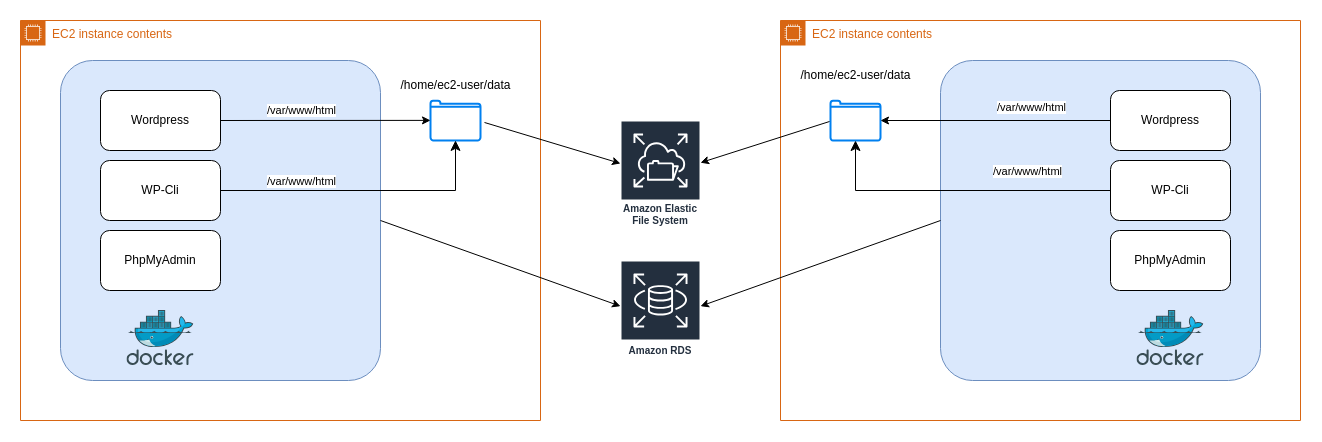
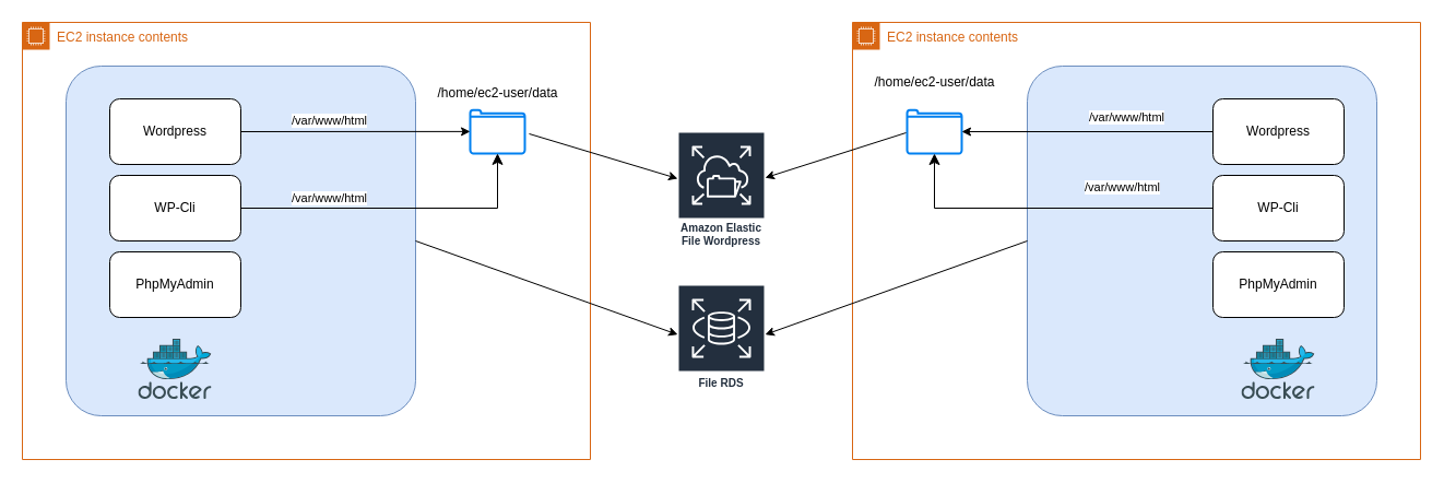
  <mxCell id="0" />
  <mxCell id="1" parent="0" />
  <mxCell id="2" value="EC2 instance contents" style="points=[[0,0],[0.25,0],[0.5,0],[0.75,0],[1,0],[1,0.25],[1,0.5],[1,0.75],[1,1],[0.75,1],[0.5,1],[0.25,1],[0,1],[0,0.75],[0,0.5],[0,0.25]];outlineConnect=0;gradientColor=none;html=1;whiteSpace=wrap;fontSize=12;fontStyle=0;container=1;pointerEvents=0;collapsible=0;recursiveResize=0;shape=mxgraph.aws4.group;grIcon=mxgraph.aws4.group_ec2_instance_contents;strokeColor=#D86613;fillColor=none;verticalAlign=top;align=left;spacingLeft=30;fontColor=#D86613;dashed=0;" vertex="1" parent="1"><mxGeometry x="20" y="20" width="520" height="400" as="geometry" /></mxCell>
  <mxCell id="3" value="" style="rounded=1;arcSize=10;strokeColor=#6c8ebf;fillColor=#dae8fc;" vertex="1" parent="2"><mxGeometry x="40" y="40" width="320" height="320" as="geometry" /></mxCell>
  <mxCell id="4" value="" style="image;sketch=0;aspect=fixed;html=1;points=[];align=center;fontSize=12;image=img/lib/mscae/Docker.svg;" vertex="1" parent="2"><mxGeometry x="106.46" y="290" width="67.08" height="55" as="geometry" /></mxCell>
  <mxCell id="5" value="Wordpress" style="rounded=1;whiteSpace=wrap;html=1;" vertex="1" parent="2"><mxGeometry x="80" y="70" width="120" height="60" as="geometry" /></mxCell>
  <mxCell id="6" value="PhpMyAdmin" style="rounded=1;whiteSpace=wrap;html=1;" vertex="1" parent="2"><mxGeometry x="80" y="210" width="120" height="60" as="geometry" /></mxCell>
  <mxCell id="7" value="WP-Cli" style="rounded=1;whiteSpace=wrap;html=1;" vertex="1" parent="2"><mxGeometry x="80" y="140" width="120" height="60" as="geometry" /></mxCell>
  <mxCell id="8" value="" style="html=1;verticalLabelPosition=bottom;align=center;labelBackgroundColor=#ffffff;verticalAlign=top;strokeWidth=2;strokeColor=#0080F0;shadow=0;dashed=0;shape=mxgraph.ios7.icons.folder;" vertex="1" parent="2"><mxGeometry x="410" y="80.13" width="50" height="39.75" as="geometry" /></mxCell>
  <mxCell id="9" value="" style="endArrow=classic;html=1;rounded=0;exitX=1;exitY=0.5;exitDx=0;exitDy=0;entryX=0;entryY=0.497;entryDx=0;entryDy=0;entryPerimeter=0;" edge="1" parent="2" source="5" target="8"><mxGeometry width="50" height="50" relative="1" as="geometry"><mxPoint x="240" y="310" as="sourcePoint" /><mxPoint x="280" y="100" as="targetPoint" /></mxGeometry></mxCell>
  <mxCell id="10" value="/var/www/html" style="edgeLabel;html=1;align=center;verticalAlign=middle;resizable=0;points=[];" vertex="1" connectable="0" parent="9"><mxGeometry x="-0.075" y="-2" relative="1" as="geometry"><mxPoint x="-17" y="-12" as="offset" /></mxGeometry></mxCell>
  <mxCell id="11" value="" style="edgeStyle=segmentEdgeStyle;endArrow=classic;html=1;curved=0;rounded=0;endSize=8;startSize=8;exitX=1;exitY=0.5;exitDx=0;exitDy=0;" edge="1" parent="2" source="7" target="8"><mxGeometry width="50" height="50" relative="1" as="geometry"><mxPoint x="240" y="310" as="sourcePoint" /><mxPoint x="290" y="260" as="targetPoint" /></mxGeometry></mxCell>
  <mxCell id="12" value="/var/www/html" style="edgeLabel;html=1;align=center;verticalAlign=middle;resizable=0;points=[];" vertex="1" connectable="0" parent="11"><mxGeometry x="-0.313" y="3" relative="1" as="geometry"><mxPoint x="-18" y="-7" as="offset" /></mxGeometry></mxCell>
  <mxCell id="13" value="/home/ec2-user/data" style="text;html=1;align=center;verticalAlign=middle;resizable=0;points=[];autosize=1;strokeColor=none;fillColor=none;" vertex="1" parent="2"><mxGeometry x="370" y="50.13" width="130" height="30" as="geometry" /></mxCell>
- <mxCell id="14" value="Amazon Elastic File System" style="sketch=0;outlineConnect=0;fontColor=#232F3E;gradientColor=none;strokeColor=#ffffff;fillColor=#232F3E;dashed=0;verticalLabelPosition=middle;verticalAlign=bottom;align=center;html=1;whiteSpace=wrap;fontSize=10;fontStyle=1;spacing=3;shape=mxgraph.aws4.productIcon;prIcon=mxgraph.aws4.elastic_file_system;" vertex="1" parent="1"><mxGeometry x="620" y="120" width="80" height="110" as="geometry" /></mxCell>
+ <mxCell id="14" value="Amazon Elastic File Wordpress" style="sketch=0;outlineConnect=0;fontColor=#232F3E;gradientColor=none;strokeColor=#ffffff;fillColor=#232F3E;dashed=0;verticalLabelPosition=middle;verticalAlign=bottom;align=center;html=1;whiteSpace=wrap;fontSize=10;fontStyle=1;spacing=3;shape=mxgraph.aws4.productIcon;prIcon=mxgraph.aws4.elastic_file_system;" vertex="1" parent="1"><mxGeometry x="620" y="120" width="80" height="110" as="geometry" /></mxCell>
  <mxCell id="15" value="" style="endArrow=classic;html=1;rounded=0;exitX=1.08;exitY=0.55;exitDx=0;exitDy=0;exitPerimeter=0;" edge="1" parent="1" source="8" target="14"><mxGeometry width="50" height="50" relative="1" as="geometry"><mxPoint x="260" y="330" as="sourcePoint" /><mxPoint x="310" y="280" as="targetPoint" /></mxGeometry></mxCell>
  <mxCell id="16" value="EC2 instance contents" style="points=[[0,0],[0.25,0],[0.5,0],[0.75,0],[1,0],[1,0.25],[1,0.5],[1,0.75],[1,1],[0.75,1],[0.5,1],[0.25,1],[0,1],[0,0.75],[0,0.5],[0,0.25]];outlineConnect=0;gradientColor=none;html=1;whiteSpace=wrap;fontSize=12;fontStyle=0;container=1;pointerEvents=0;collapsible=0;recursiveResize=0;shape=mxgraph.aws4.group;grIcon=mxgraph.aws4.group_ec2_instance_contents;strokeColor=#D86613;fillColor=none;verticalAlign=top;align=left;spacingLeft=30;fontColor=#D86613;dashed=0;" vertex="1" parent="1"><mxGeometry x="780" y="20" width="520" height="400" as="geometry" /></mxCell>
  <mxCell id="17" value="" style="rounded=1;arcSize=10;strokeColor=#6c8ebf;fillColor=#dae8fc;" vertex="1" parent="16"><mxGeometry x="160" y="40" width="320" height="320" as="geometry" /></mxCell>
  <mxCell id="18" value="" style="image;sketch=0;aspect=fixed;html=1;points=[];align=center;fontSize=12;image=img/lib/mscae/Docker.svg;" vertex="1" parent="16"><mxGeometry x="356.46" y="290" width="67.08" height="55" as="geometry" /></mxCell>
  <mxCell id="19" value="Wordpress" style="rounded=1;whiteSpace=wrap;html=1;" vertex="1" parent="16"><mxGeometry x="330" y="70" width="120" height="60" as="geometry" /></mxCell>
  <mxCell id="20" value="PhpMyAdmin" style="rounded=1;whiteSpace=wrap;html=1;" vertex="1" parent="16"><mxGeometry x="330" y="210" width="120" height="60" as="geometry" /></mxCell>
  <mxCell id="21" value="WP-Cli" style="rounded=1;whiteSpace=wrap;html=1;" vertex="1" parent="16"><mxGeometry x="330" y="140" width="120" height="60" as="geometry" /></mxCell>
  <mxCell id="22" value="" style="html=1;verticalLabelPosition=bottom;align=center;labelBackgroundColor=#ffffff;verticalAlign=top;strokeWidth=2;strokeColor=#0080F0;shadow=0;dashed=0;shape=mxgraph.ios7.icons.folder;" vertex="1" parent="16"><mxGeometry x="50" y="80.25" width="50" height="39.75" as="geometry" /></mxCell>
  <mxCell id="23" value="" style="endArrow=classic;html=1;rounded=0;exitX=0;exitY=0.5;exitDx=0;exitDy=0;" edge="1" parent="16" source="19"><mxGeometry width="50" height="50" relative="1" as="geometry"><mxPoint x="320" y="90" as="sourcePoint" /><mxPoint x="100" y="100" as="targetPoint" /></mxGeometry></mxCell>
  <mxCell id="24" value="/var/www/html" style="edgeLabel;html=1;align=center;verticalAlign=middle;resizable=0;points=[];" vertex="1" connectable="0" parent="23"><mxGeometry x="-0.075" y="-2" relative="1" as="geometry"><mxPoint x="26" y="-12" as="offset" /></mxGeometry></mxCell>
  <mxCell id="25" value="" style="edgeStyle=segmentEdgeStyle;endArrow=classic;html=1;curved=0;rounded=0;endSize=8;startSize=8;exitX=0;exitY=0.5;exitDx=0;exitDy=0;" edge="1" parent="16" source="21" target="22"><mxGeometry width="50" height="50" relative="1" as="geometry"><mxPoint x="180" y="310" as="sourcePoint" /><mxPoint x="230" y="260" as="targetPoint" /></mxGeometry></mxCell>
  <mxCell id="26" value="/var/www/html" style="edgeLabel;html=1;align=center;verticalAlign=middle;resizable=0;points=[];" vertex="1" connectable="0" parent="25"><mxGeometry x="-0.313" y="3" relative="1" as="geometry"><mxPoint x="21" y="-23" as="offset" /></mxGeometry></mxCell>
  <mxCell id="27" value="/home/ec2-user/data" style="text;html=1;align=center;verticalAlign=middle;resizable=0;points=[];autosize=1;strokeColor=none;fillColor=none;" vertex="1" parent="16"><mxGeometry x="10" y="40" width="130" height="30" as="geometry" /></mxCell>
  <mxCell id="28" value="" style="endArrow=classic;html=1;rounded=0;exitX=-0.02;exitY=0.522;exitDx=0;exitDy=0;exitPerimeter=0;" edge="1" parent="1" source="22" target="14"><mxGeometry width="50" height="50" relative="1" as="geometry"><mxPoint x="494" y="132" as="sourcePoint" /><mxPoint x="630" y="173" as="targetPoint" /></mxGeometry></mxCell>
  <mxCell id="29" value="" style="endArrow=classic;html=1;rounded=0;exitX=0;exitY=0.5;exitDx=0;exitDy=0;" edge="1" parent="1" source="17"><mxGeometry width="50" height="50" relative="1" as="geometry"><mxPoint x="760" y="330" as="sourcePoint" /><mxPoint x="700" y="305.714" as="targetPoint" /></mxGeometry></mxCell>
  <mxCell id="30" value="" style="endArrow=classic;html=1;rounded=0;exitX=1;exitY=0.5;exitDx=0;exitDy=0;" edge="1" parent="1" source="3"><mxGeometry width="50" height="50" relative="1" as="geometry"><mxPoint x="950" y="230" as="sourcePoint" /><mxPoint x="620" y="305.714" as="targetPoint" /></mxGeometry></mxCell>
- <mxCell id="31" value="Amazon RDS" style="sketch=0;outlineConnect=0;fontColor=#232F3E;gradientColor=none;strokeColor=#ffffff;fillColor=#232F3E;dashed=0;verticalLabelPosition=middle;verticalAlign=bottom;align=center;html=1;whiteSpace=wrap;fontSize=10;fontStyle=1;spacing=3;shape=mxgraph.aws4.productIcon;prIcon=mxgraph.aws4.rds;" vertex="1" parent="1"><mxGeometry x="620" y="260" width="80" height="100" as="geometry" /></mxCell>
+ <mxCell id="31" value="File RDS" style="sketch=0;outlineConnect=0;fontColor=#232F3E;gradientColor=none;strokeColor=#ffffff;fillColor=#232F3E;dashed=0;verticalLabelPosition=middle;verticalAlign=bottom;align=center;html=1;whiteSpace=wrap;fontSize=10;fontStyle=1;spacing=3;shape=mxgraph.aws4.productIcon;prIcon=mxgraph.aws4.rds;" vertex="1" parent="1"><mxGeometry x="620" y="260" width="80" height="100" as="geometry" /></mxCell>
